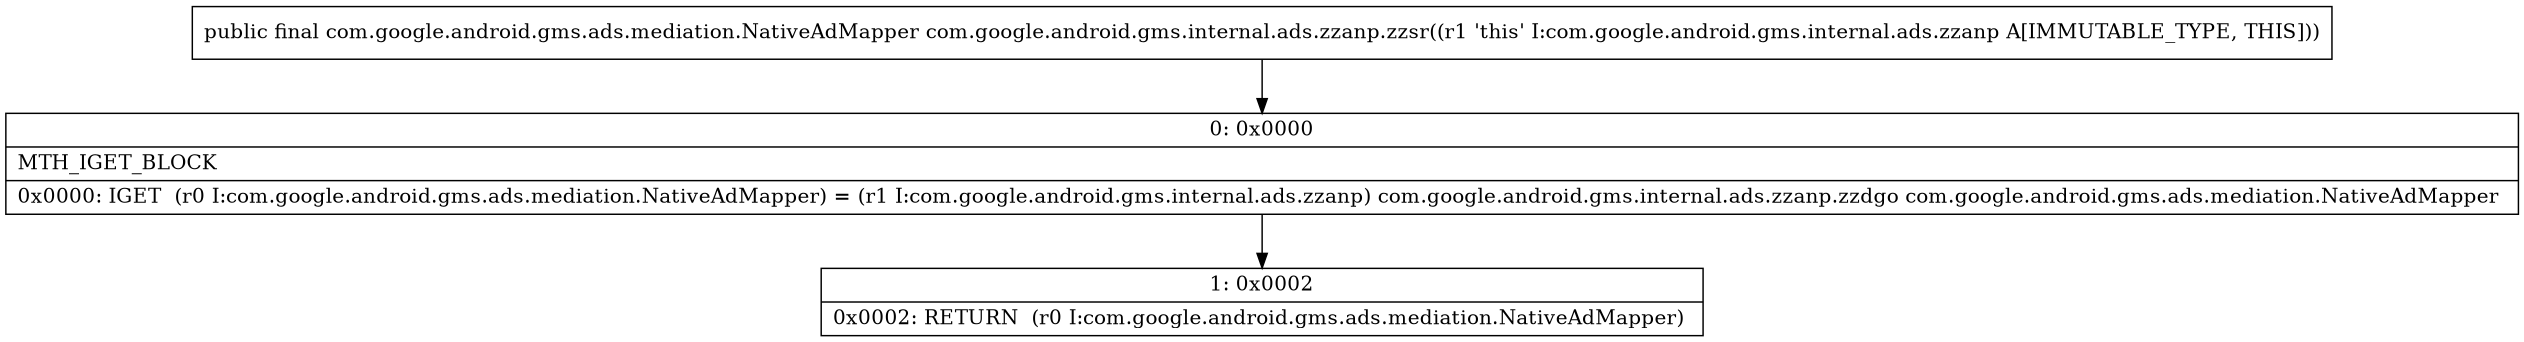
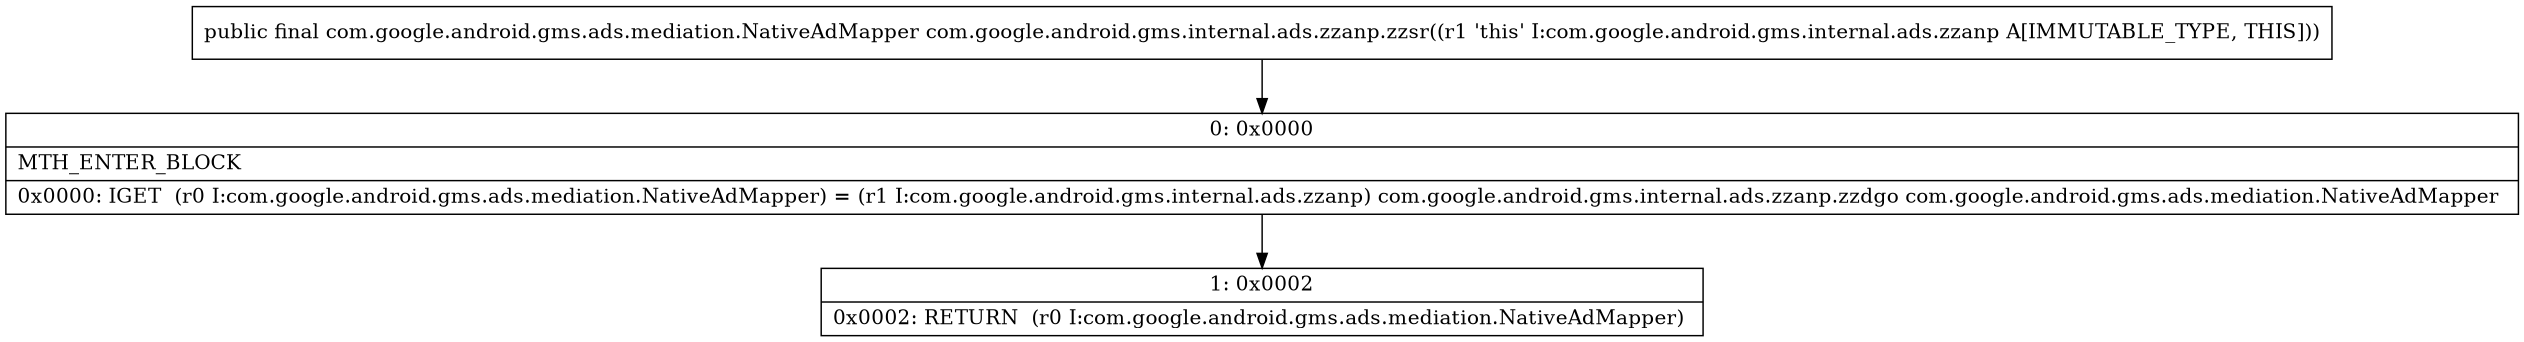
  digraph {
    node [shape=record]
-   n1 [label="{0\:\ 0x0000|MTH_IGET_BLOCK\l|0x0000: IGET  (r0 I:com.google.android.gms.ads.mediation.NativeAdMapper) = (r1 I:com.google.android.gms.internal.ads.zzanp) com.google.android.gms.internal.ads.zzanp.zzdgo com.google.android.gms.ads.mediation.NativeAdMapper \l}"]
+   n1 [label="{0\:\ 0x0000|MTH_ENTER_BLOCK\l|0x0000: IGET  (r0 I:com.google.android.gms.ads.mediation.NativeAdMapper) = (r1 I:com.google.android.gms.internal.ads.zzanp) com.google.android.gms.internal.ads.zzanp.zzdgo com.google.android.gms.ads.mediation.NativeAdMapper \l}"]
    n2 [label="{1\:\ 0x0002|0x0002: RETURN  (r0 I:com.google.android.gms.ads.mediation.NativeAdMapper) \l}"]
    n3 [label="{public final com.google.android.gms.ads.mediation.NativeAdMapper com.google.android.gms.internal.ads.zzanp.zzsr((r1 'this' I:com.google.android.gms.internal.ads.zzanp A[IMMUTABLE_TYPE, THIS])) }"]
    n1 -> n2
    n3 -> n1
  }
